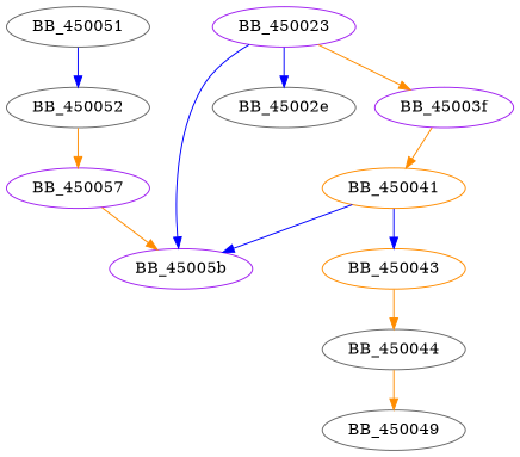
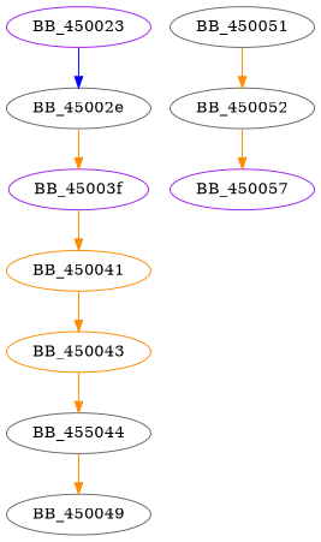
  digraph {
    node [color=gray40]
    edge [color=darkorange]
    BB_450023 [color=purple]
    BB_45002e
-   BB_45005b [color=purple]
    BB_45003f [color=purple]
    BB_450041 [color=darkorange]
    BB_450043 [color=darkorange]
-   BB_450044
+   BB_450044 [label=BB_455044]
    BB_450049
    BB_450051
    BB_450052
    BB_450057 [color=purple]
    BB_450023 -> BB_45002e [color=blue]
-   BB_450023 -> BB_45005b [color=blue]
-   BB_450023 -> BB_45003f
+   BB_45002e -> BB_45003f
    BB_45003f -> BB_450041
-   BB_450041 -> BB_45005b [color=blue]
-   BB_450041 -> BB_450043 [color=blue]
+   BB_450041 -> BB_450043
    BB_450043 -> BB_450044
    BB_450044 -> BB_450049
-   BB_450051 -> BB_450052 [color=blue]
+   BB_450051 -> BB_450052
    BB_450052 -> BB_450057
-   BB_450057 -> BB_45005b
  }
